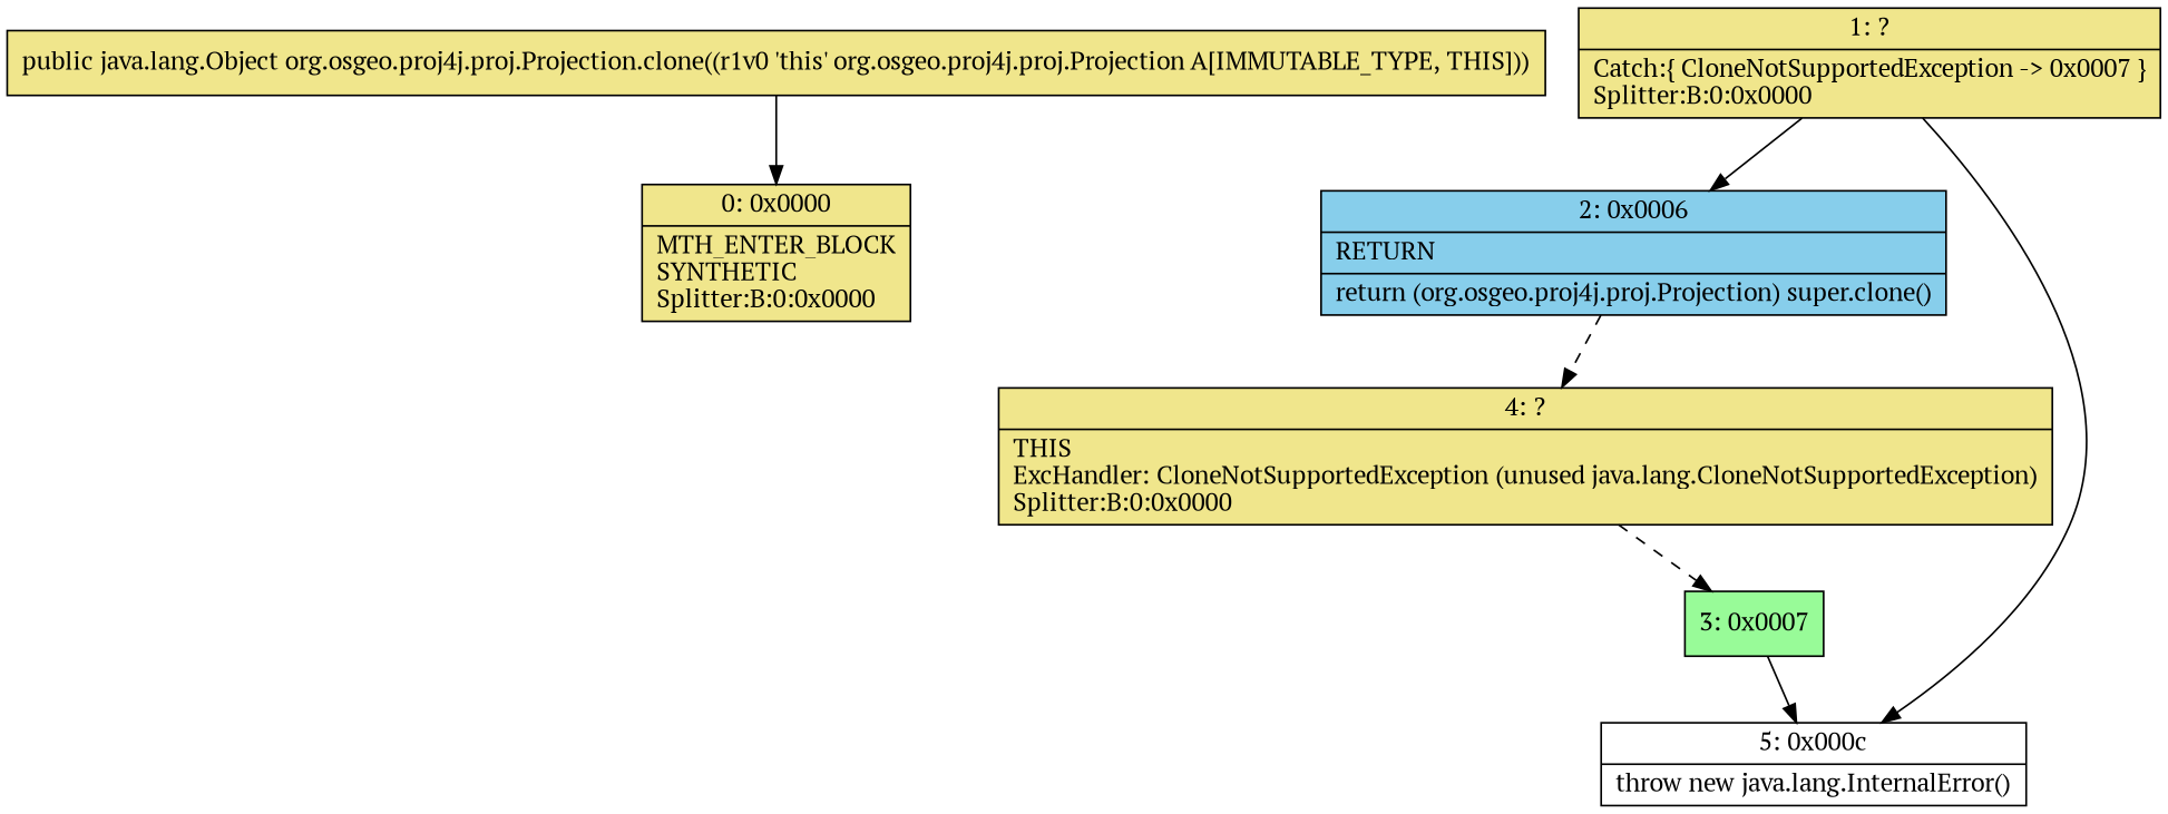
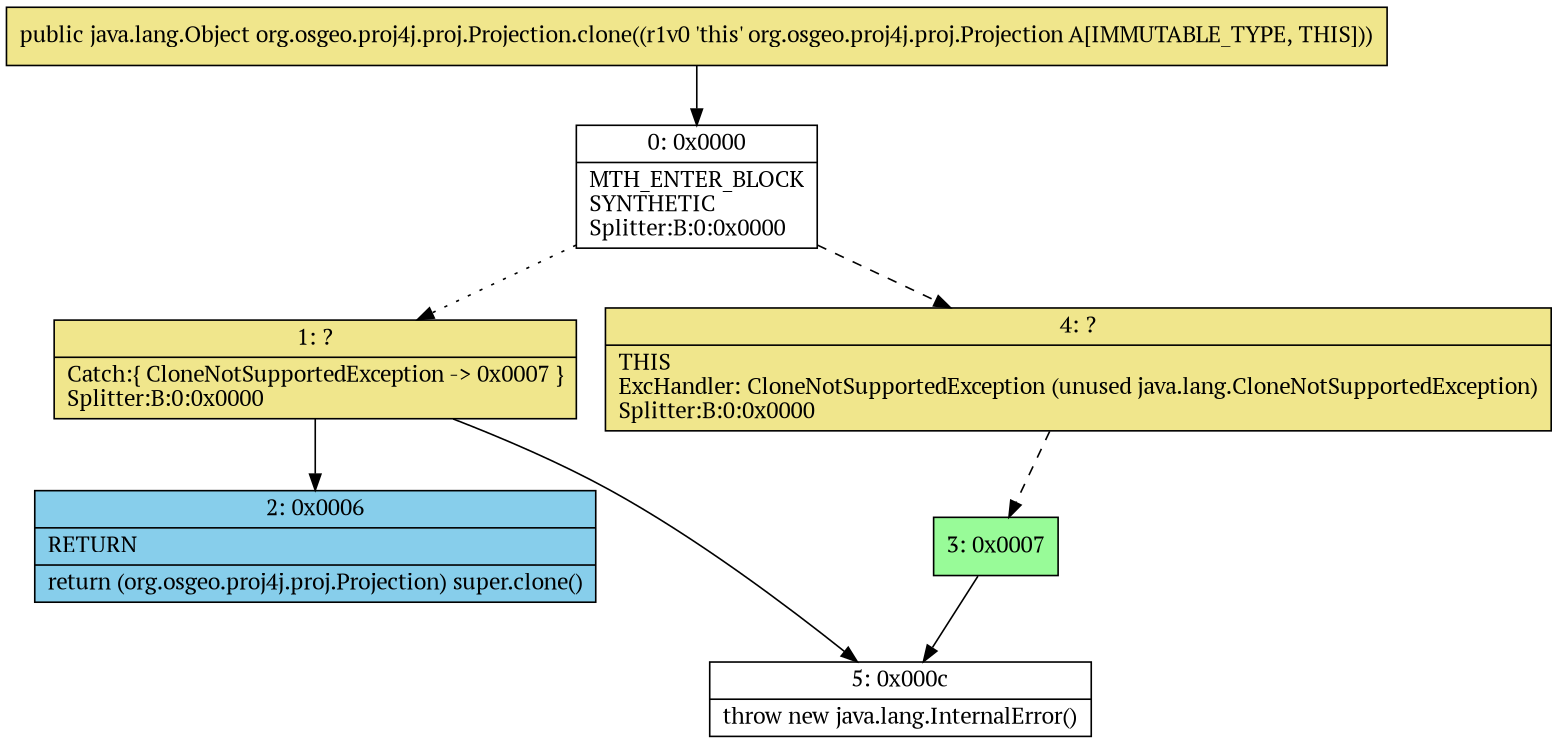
  digraph {
    fontname="PT Serif"
    node [fillcolor=khaki fontname="PT Serif" shape=record style=filled]
    edge [fontname="PT Serif" style=solid]
-   n1 [label="{0\:\ 0x0000|MTH_ENTER_BLOCK\lSYNTHETIC\lSplitter:B:0:0x0000\l}"]
+   n1 [fillcolor=white label="{0\:\ 0x0000|MTH_ENTER_BLOCK\lSYNTHETIC\lSplitter:B:0:0x0000\l}"]
    n2 [label="{1\:\ ?|Catch:\{ CloneNotSupportedException \-\> 0x0007 \}\lSplitter:B:0:0x0000\l}"]
    n3 [label="{4\:\ ?|THIS\lExcHandler: CloneNotSupportedException (unused java.lang.CloneNotSupportedException)\lSplitter:B:0:0x0000\l}"]
    n4 [fillcolor=skyblue label="{2\:\ 0x0006|RETURN\l|return (org.osgeo.proj4j.proj.Projection) super.clone()\l}"]
    n5 [fillcolor=white label="{5\:\ 0x000c|throw new java.lang.InternalError()\l}"]
    n6 [fillcolor=palegreen label="{3\:\ 0x0007}"]
    n7 [label="{public java.lang.Object org.osgeo.proj4j.proj.Projection.clone((r1v0 'this' org.osgeo.proj4j.proj.Projection A[IMMUTABLE_TYPE, THIS])) }"]
-   n4 -> n3 [style=dashed]
+   n1 -> n2 [style=dotted]
+   n1 -> n3 [style=dashed]
    n2 -> n4
    n2 -> n5
    n3 -> n6 [style=dashed]
    n6 -> n5
    n7 -> n1
  }
